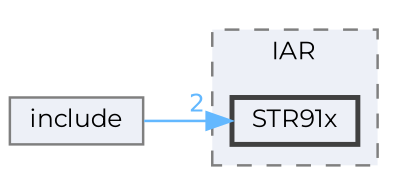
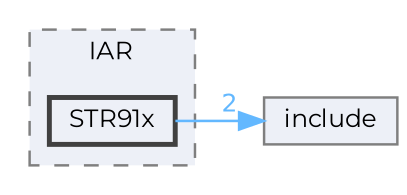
  digraph {
    compound=true
    rankdir=LR
    fontname=Montserrat
    node [fillcolor="#edf0f7" fontname=Montserrat fontsize=10 shape=box]
    n1 [color=grey25 height=0.2 label=STR91x style="filled,bold" width=0.4]
    n2 [color=grey50 height=0.2 label=include style=filled width=0.4]
    subgraph cluster_1 {
      bgcolor="#edf0f7"
      fontsize=10
      label=IAR
      pencolor=grey50
      style="filled,dashed"
      n1
    }
-   n2 -> n1 [color=steelblue1 fontcolor=steelblue1 fontname=Montserrat fontsize=10 headlabel=2 labeldistance=1.5 labelfontname=Helvetica labelfontsize=10]
+   n1 -> n2 [color=steelblue1 fontcolor=steelblue1 fontname=Montserrat fontsize=10 headlabel=2 labeldistance=1.5 labelfontname=Helvetica labelfontsize=10]
  }
